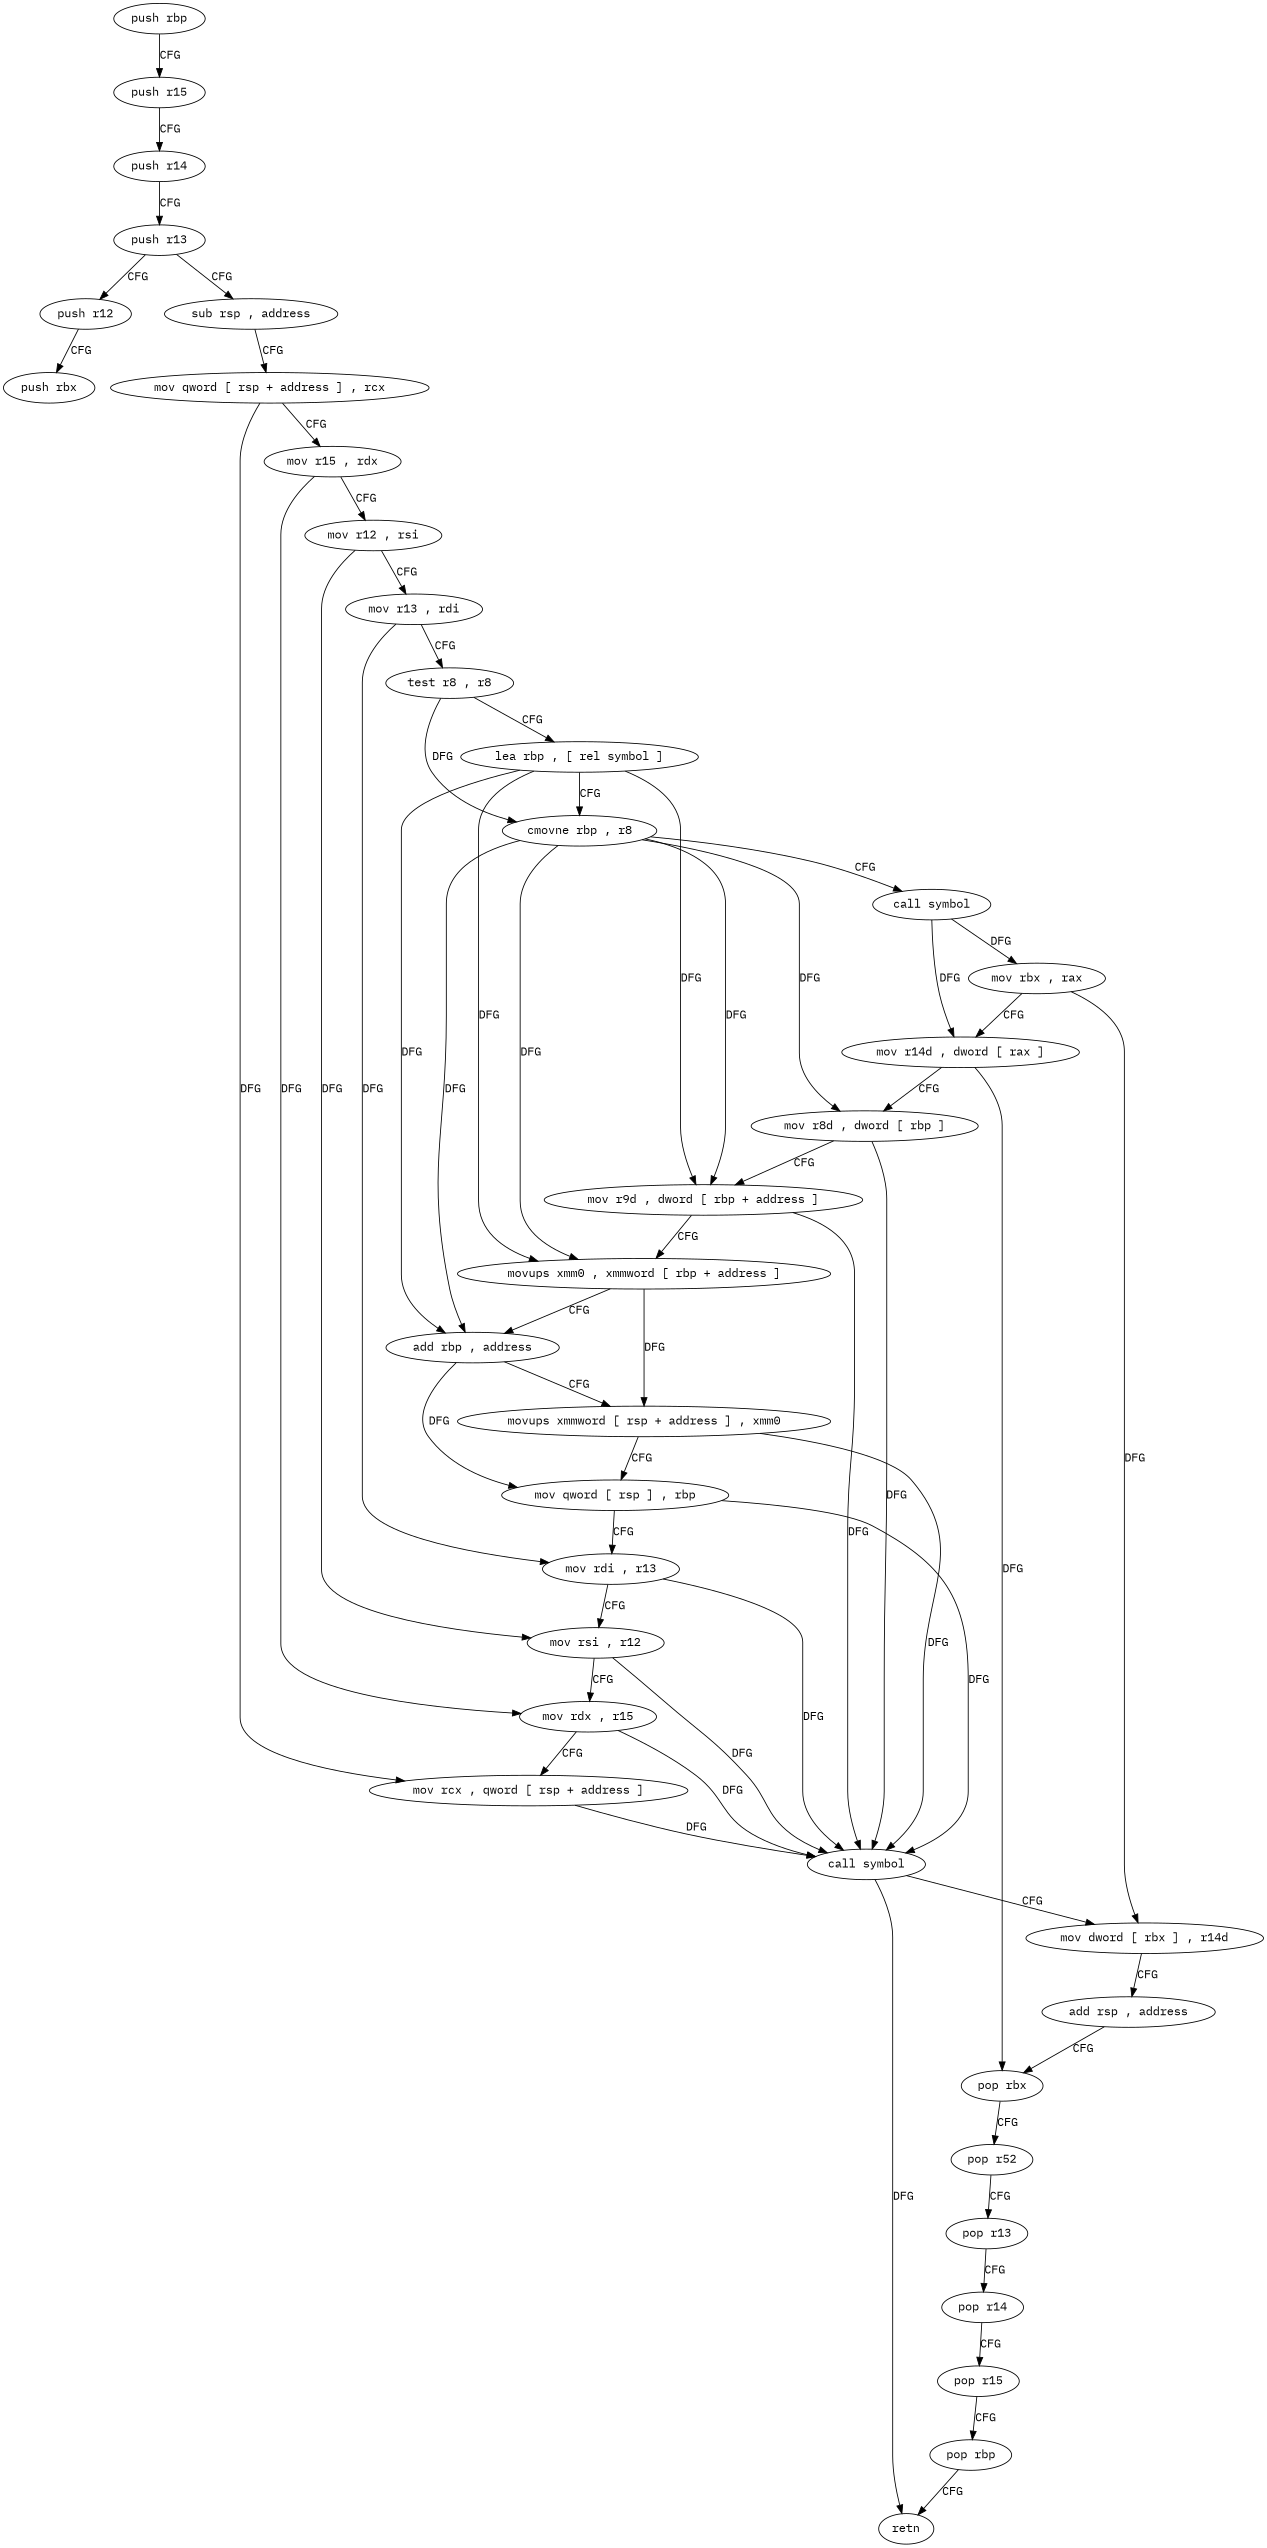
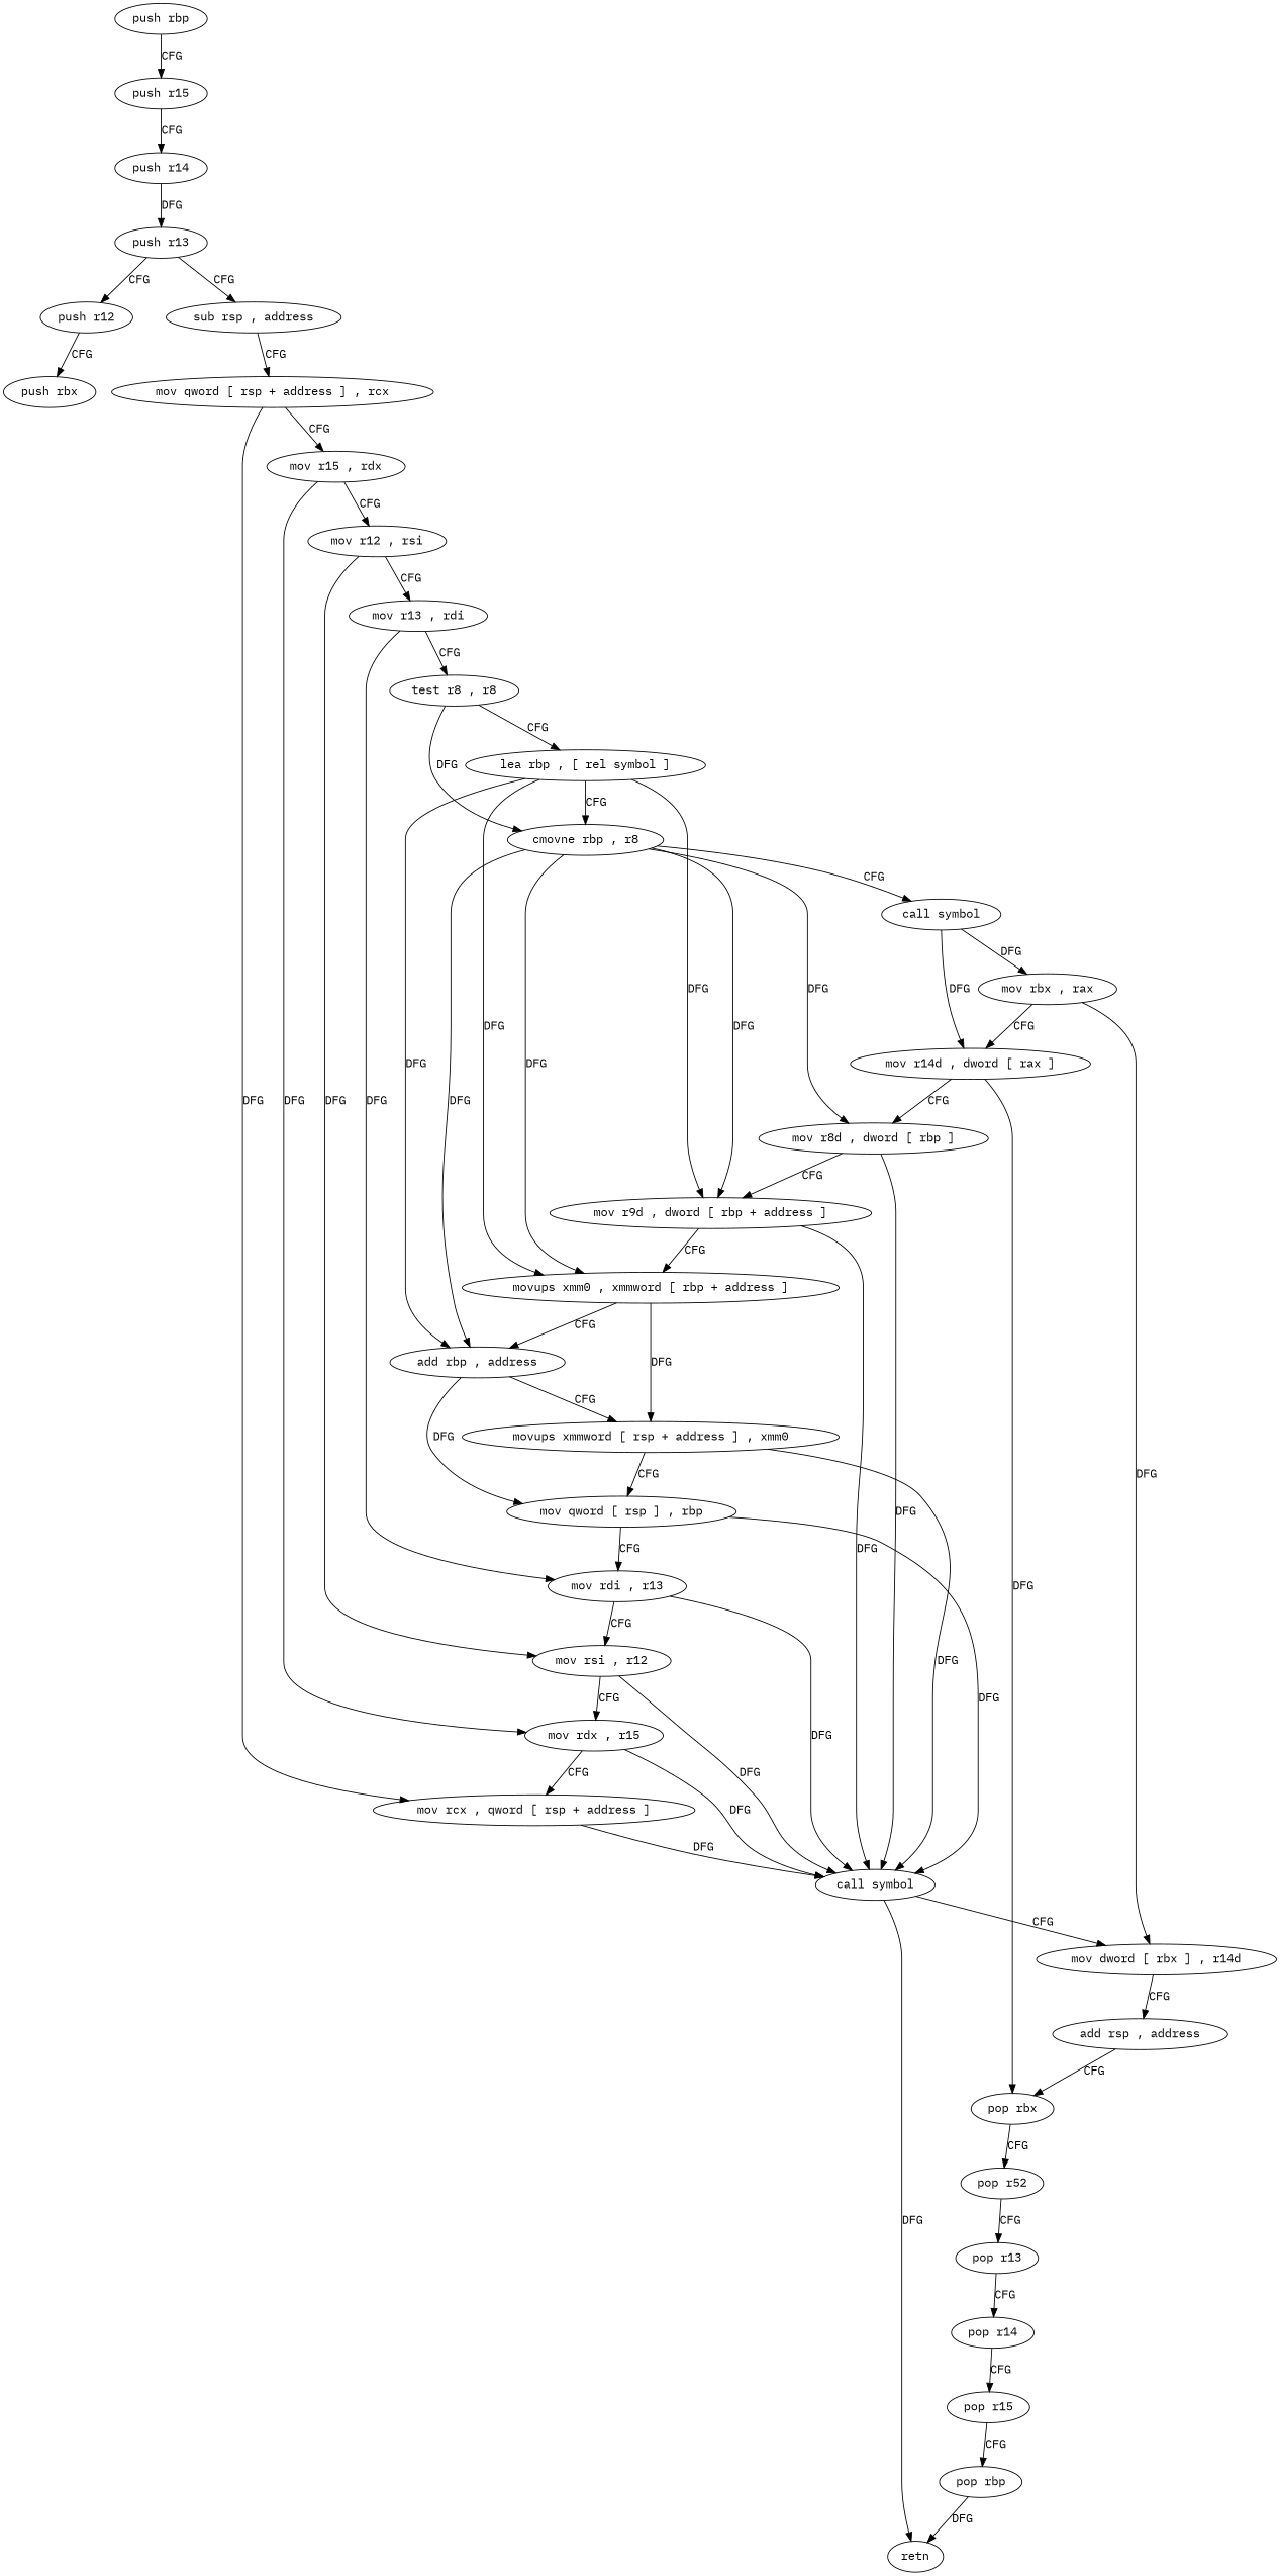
  digraph {
    fontname="IBM Plex Mono"
    node [fontname="IBM Plex Mono"]
    edge [fontname="IBM Plex Mono"]
    n1 [label="push rbp"]
    n2 [label="push r15"]
    n3 [label="push r14"]
    n4 [label="push r13"]
    n5 [label="push r12"]
    n6 [label="sub rsp , address"]
    n7 [label="push rbx"]
    n8 [label="mov qword [ rsp + address ] , rcx"]
    n9 [label="mov r15 , rdx"]
    n10 [label="mov rcx , qword [ rsp + address ]"]
    n11 [label="mov r12 , rsi"]
    n12 [label="mov rdx , r15"]
    n13 [label="call symbol"]
    n14 [label="mov r13 , rdi"]
    n15 [label="mov rsi , r12"]
    n16 [label="test r8 , r8"]
    n17 [label="mov rdi , r13"]
    n18 [label="lea rbp , [ rel symbol ]"]
    n19 [label="cmovne rbp , r8"]
    n20 [label="mov r9d , dword [ rbp + address ]"]
    n21 [label="movups xmm0 , xmmword [ rbp + address ]"]
    n22 [label="add rbp , address"]
    n23 [label="mov r8d , dword [ rbp ]"]
    n24 [label="call symbol"]
    n25 [label="movups xmmword [ rsp + address ] , xmm0"]
    n26 [label="mov qword [ rsp ] , rbp"]
    n27 [label="mov rbx , rax"]
    n28 [label="mov r14d , dword [ rax ]"]
    n29 [label="mov dword [ rbx ] , r14d"]
    n30 [label="pop rbx"]
    n31 [label="add rsp , address"]
    n32 [label=retn]
    n33 [label="pop r52"]
    n34 [label="pop r13"]
    n35 [label="pop r14"]
    n36 [label="pop r15"]
    n37 [label="pop rbp"]
    n1 -> n2 [label=CFG]
    n2 -> n3 [label=CFG]
-   n3 -> n4 [label=CFG]
+   n3 -> n4 [label=DFG]
    n4 -> n5 [label=CFG]
    n4 -> n6 [label=CFG]
    n5 -> n7 [label=CFG]
    n6 -> n8 [label=CFG]
    n8 -> n9 [label=CFG]
    n8 -> n10 [label=DFG]
    n9 -> n11 [label=CFG]
    n9 -> n12 [label=DFG]
    n10 -> n13 [label=DFG]
    n11 -> n14 [label=CFG]
    n11 -> n15 [label=DFG]
    n12 -> n10 [label=CFG]
    n12 -> n13 [label=DFG]
    n13 -> n29 [label=CFG]
    n13 -> n32 [label=DFG]
    n14 -> n16 [label=CFG]
    n14 -> n17 [label=DFG]
    n15 -> n12 [label=CFG]
    n15 -> n13 [label=DFG]
    n16 -> n18 [label=CFG]
    n16 -> n19 [label=DFG]
    n17 -> n13 [label=DFG]
    n17 -> n15 [label=CFG]
    n18 -> n19 [label=CFG]
    n18 -> n20 [label=DFG]
    n18 -> n21 [label=DFG]
    n18 -> n22 [label=DFG]
    n19 -> n20 [label=DFG]
    n19 -> n21 [label=DFG]
    n19 -> n22 [label=DFG]
    n19 -> n23 [label=DFG]
    n19 -> n24 [label=CFG]
    n20 -> n13 [label=DFG]
    n20 -> n21 [label=CFG]
    n21 -> n22 [label=CFG]
    n21 -> n25 [label=DFG]
    n22 -> n25 [label=CFG]
    n22 -> n26 [label=DFG]
    n23 -> n13 [label=DFG]
    n23 -> n20 [label=CFG]
    n24 -> n27 [label=DFG]
    n24 -> n28 [label=DFG]
    n25 -> n13 [label=DFG]
    n25 -> n26 [label=CFG]
    n26 -> n13 [label=DFG]
    n26 -> n17 [label=CFG]
    n27 -> n28 [label=CFG]
    n27 -> n29 [label=DFG]
    n28 -> n23 [label=CFG]
    n28 -> n30 [label=DFG]
    n29 -> n31 [label=CFG]
    n30 -> n33 [label=CFG]
    n31 -> n30 [label=CFG]
    n33 -> n34 [label=CFG]
    n34 -> n35 [label=CFG]
    n35 -> n36 [label=CFG]
    n36 -> n37 [label=CFG]
-   n37 -> n32 [label=CFG]
+   n37 -> n32 [label=DFG]
  }
